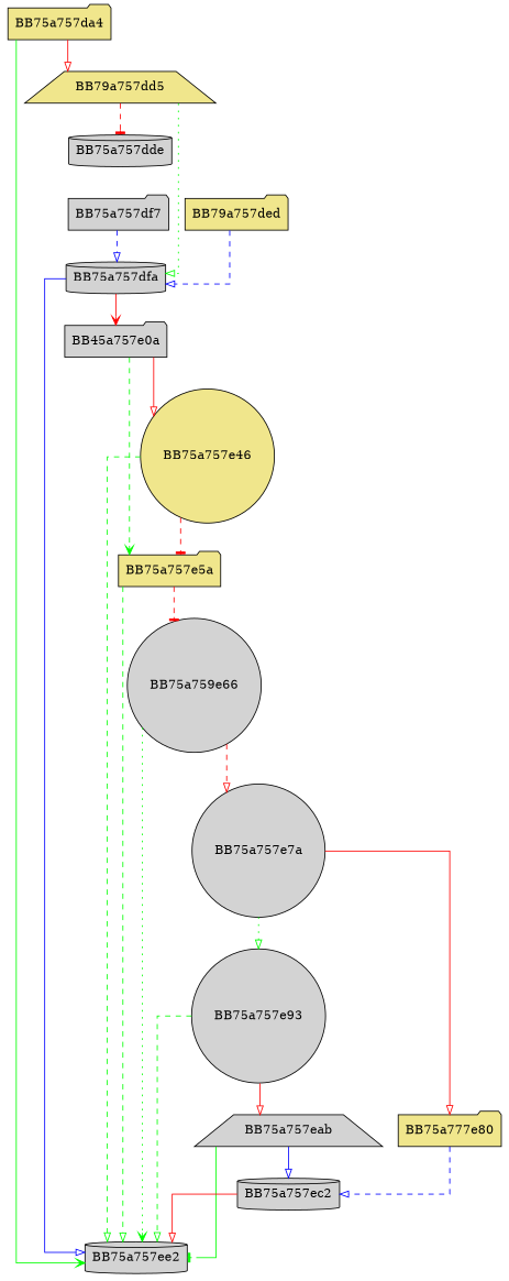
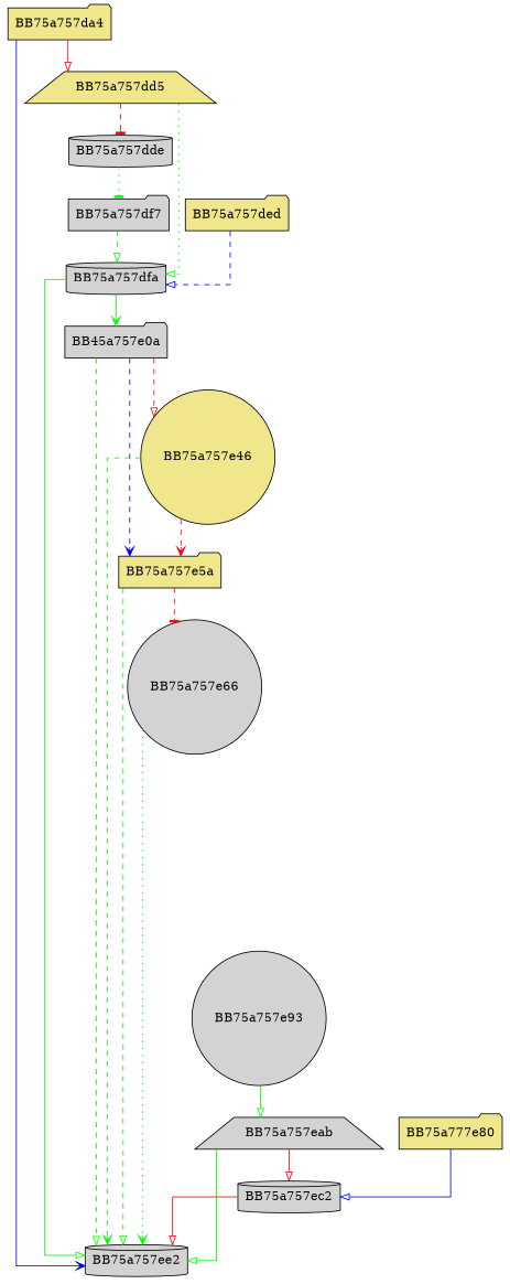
  digraph {
    fontname="DejaVu Serif"
    splines=ortho
    node [fillcolor=lightgrey fontname="DejaVu Serif" shape=folder style=filled]
    edge [arrowhead=onormal color=green fontname="DejaVu Serif" style=dashed]
    BB75a757da4 [fillcolor=khaki]
    BB75a757ee2 [shape=cylinder]
-   BB75a757dd5 [fillcolor=khaki shape=trapezium label=BB79a757dd5]
+   BB75a757dd5 [fillcolor=khaki shape=trapezium]
    BB75a757dfa [shape=cylinder]
    BB75a757dde [shape=cylinder]
    n6 [label=BB45a757e0a]
    BB75a757df7
    BB75a757e5a [fillcolor=khaki]
    BB75a757e46 [fillcolor=khaki shape=circle]
-   BB75a757ded [fillcolor=khaki label=BB79a757ded]
-   BB75a757e66 [shape=circle label=BB75a759e66]
-   BB75a757e7a [shape=circle]
+   BB75a757ded [fillcolor=khaki]
+   BB75a757e66 [shape=circle]
    BB75a757e93 [shape=circle]
    n14 [fillcolor=khaki label=BB75a777e80]
    BB75a757eab [shape=trapezium]
    BB75a757ec2 [shape=cylinder]
-   BB75a757da4 -> BB75a757ee2 [arrowhead=vee style=solid]
+   BB75a757da4 -> BB75a757ee2 [arrowhead=vee color=blue style=solid]
    BB75a757da4 -> BB75a757dd5 [color=red style=solid]
    BB75a757dd5 -> BB75a757dfa [style=dotted]
    BB75a757dd5 -> BB75a757dde [arrowhead=tee color=red]
-   BB75a757dfa -> BB75a757ee2 [color=blue style=solid]
-   BB75a757dfa -> n6 [arrowhead=vee color=red style=solid]
-   n6 -> BB75a757e5a [arrowhead=vee]
-   n6 -> BB75a757e46 [color=red style=solid]
-   BB75a757df7 -> BB75a757dfa [color=blue]
+   BB75a757dfa -> BB75a757ee2 [style=solid]
+   BB75a757dfa -> n6 [arrowhead=vee style=solid]
+   BB75a757dde -> BB75a757df7 [arrowhead=tee style=dotted]
+   n6 -> BB75a757e5a [arrowhead=vee color=blue]
+   n6 -> BB75a757e46 [color=red]
+   BB75a757df7 -> BB75a757dfa
    BB75a757e5a -> BB75a757ee2
    BB75a757e5a -> BB75a757e66 [arrowhead=tee color=red]
-   BB75a757e46 -> BB75a757ee2
-   BB75a757e46 -> BB75a757e5a [arrowhead=tee color=red]
+   BB75a757e46 -> BB75a757ee2 [arrowhead=vee]
+   BB75a757e46 -> BB75a757e5a [arrowhead=vee color=red]
    BB75a757ded -> BB75a757dfa [color=blue]
    BB75a757e66 -> BB75a757ee2 [arrowhead=vee style=dotted]
-   BB75a757e66 -> BB75a757e7a [color=red]
-   BB75a757e7a -> BB75a757e93 [style=dotted]
-   BB75a757e7a -> n14 [color=red style=solid]
-   BB75a757e93 -> BB75a757ee2
-   BB75a757e93 -> BB75a757eab [color=red style=solid]
-   n14 -> BB75a757ec2 [color=blue]
-   BB75a757eab -> BB75a757ee2 [arrowhead=tee style=solid]
-   BB75a757eab -> BB75a757ec2 [color=blue style=solid]
+   n6 -> BB75a757ee2
+   BB75a757e93 -> BB75a757eab [style=solid]
+   n14 -> BB75a757ec2 [color=blue style=solid]
+   BB75a757eab -> BB75a757ee2 [style=solid]
+   BB75a757eab -> BB75a757ec2 [color=red style=solid]
    BB75a757ec2 -> BB75a757ee2 [color=red style=solid]
  }
